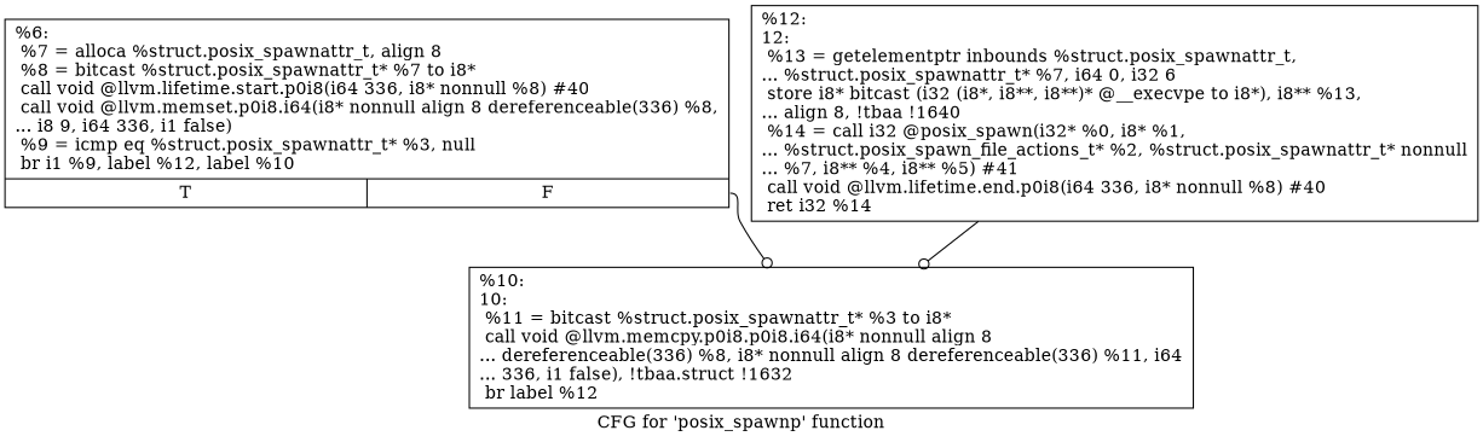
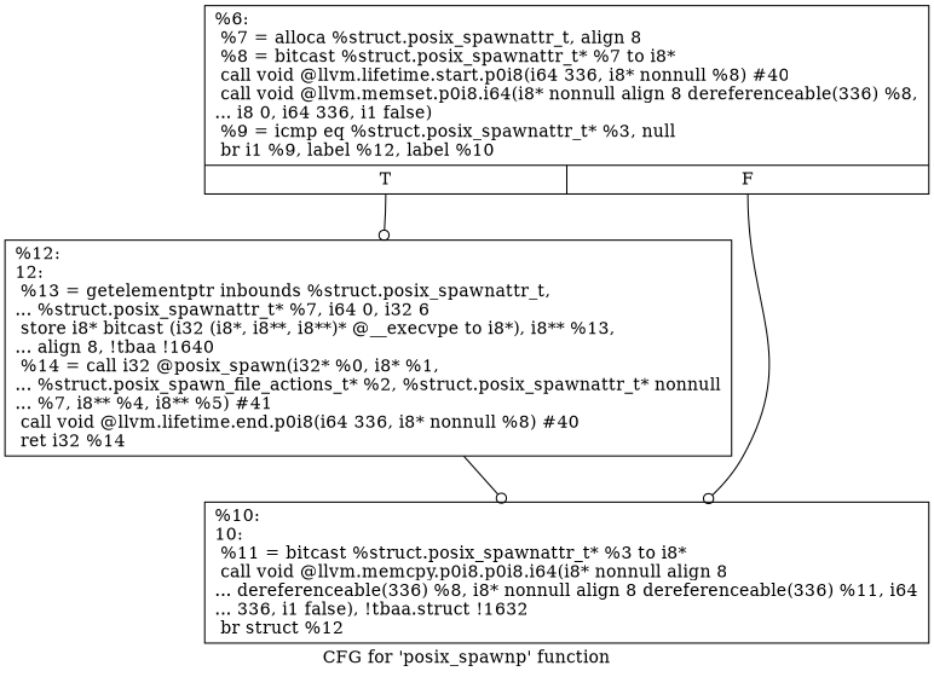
  digraph {
    label="CFG for 'posix_spawnp' function"
    node [shape=record]
    edge [arrowhead=odot]
-   n1 [label="{%6:\l  %7 = alloca %struct.posix_spawnattr_t, align 8\l  %8 = bitcast %struct.posix_spawnattr_t* %7 to i8*\l  call void @llvm.lifetime.start.p0i8(i64 336, i8* nonnull %8) #40\l  call void @llvm.memset.p0i8.i64(i8* nonnull align 8 dereferenceable(336) %8,\l... i8 9, i64 336, i1 false)\l  %9 = icmp eq %struct.posix_spawnattr_t* %3, null\l  br i1 %9, label %12, label %10\l|{<s0>T|<s1>F}}"]
+   n1 [label="{%6:\l  %7 = alloca %struct.posix_spawnattr_t, align 8\l  %8 = bitcast %struct.posix_spawnattr_t* %7 to i8*\l  call void @llvm.lifetime.start.p0i8(i64 336, i8* nonnull %8) #40\l  call void @llvm.memset.p0i8.i64(i8* nonnull align 8 dereferenceable(336) %8,\l... i8 0, i64 336, i1 false)\l  %9 = icmp eq %struct.posix_spawnattr_t* %3, null\l  br i1 %9, label %12, label %10\l|{<s0>T|<s1>F}}"]
    n2 [label="{%12:\l12:                                               \l  %13 = getelementptr inbounds %struct.posix_spawnattr_t,\l... %struct.posix_spawnattr_t* %7, i64 0, i32 6\l  store i8* bitcast (i32 (i8*, i8**, i8**)* @__execvpe to i8*), i8** %13,\l... align 8, !tbaa !1640\l  %14 = call i32 @posix_spawn(i32* %0, i8* %1,\l... %struct.posix_spawn_file_actions_t* %2, %struct.posix_spawnattr_t* nonnull\l... %7, i8** %4, i8** %5) #41\l  call void @llvm.lifetime.end.p0i8(i64 336, i8* nonnull %8) #40\l  ret i32 %14\l}"]
-   n3 [label="{%10:\l10:                                               \l  %11 = bitcast %struct.posix_spawnattr_t* %3 to i8*\l  call void @llvm.memcpy.p0i8.p0i8.i64(i8* nonnull align 8\l... dereferenceable(336) %8, i8* nonnull align 8 dereferenceable(336) %11, i64\l... 336, i1 false), !tbaa.struct !1632\l  br label %12\l}"]
+   n3 [label="{%10:\l10:                                               \l  %11 = bitcast %struct.posix_spawnattr_t* %3 to i8*\l  call void @llvm.memcpy.p0i8.p0i8.i64(i8* nonnull align 8\l... dereferenceable(336) %8, i8* nonnull align 8 dereferenceable(336) %11, i64\l... 336, i1 false), !tbaa.struct !1632\l  br struct %12\l}"]
+   n1 -> n2 [tailport=s0]
    n1 -> n3 [tailport=s1]
    n2 -> n3
  }
